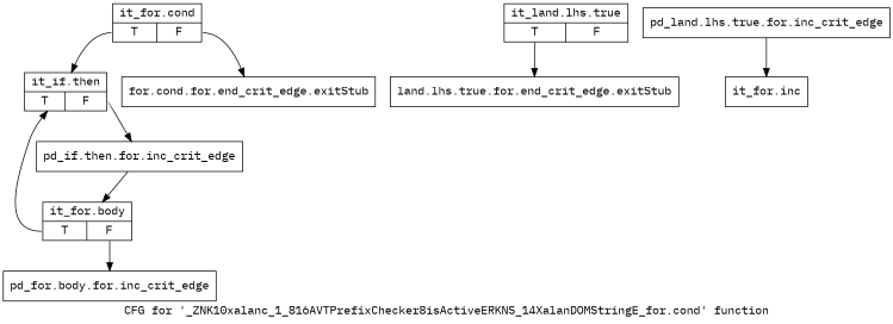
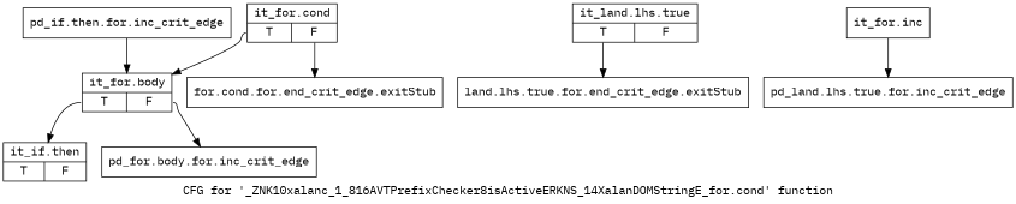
  digraph {
    fontname="IBM Plex Mono"
    label="CFG for '_ZNK10xalanc_1_816AVTPrefixChecker8isActiveERKNS_14XalanDOMStringE_for.cond' function"
    node [fontname="IBM Plex Mono" shape=record]
    edge [fontname="IBM Plex Mono" tailport=s1]
    n1 [label="{it_for.cond|{<s0>T|<s1>F}}"]
    n2 [label="{for.cond.for.end_crit_edge.exitStub}"]
    n3 [label="{it_for.body|{<s0>T|<s1>F}}"]
    n4 [label="{it_if.then|{<s0>T|<s1>F}}"]
    n5 [label="{pd_for.body.for.inc_crit_edge}"]
    n6 [label="{land.lhs.true.for.end_crit_edge.exitStub}"]
    n7 [label="{pd_if.then.for.inc_crit_edge}"]
    n8 [label="{it_land.lhs.true|{<s0>T|<s1>F}}"]
    n9 [label="{it_for.inc}"]
    n10 [label="{pd_land.lhs.true.for.inc_crit_edge}"]
    n1 -> n2
-   n1 -> n4 [tailport=s0]
+   n1 -> n3 [tailport=s0]
    n3 -> n4 [tailport=s0]
    n3 -> n5
-   n4 -> n7
    n7 -> n3 [tailport=""]
    n8 -> n6 [tailport=s0]
-   n10 -> n9 [tailport=""]
+   n9 -> n10 [tailport=""]
  }
